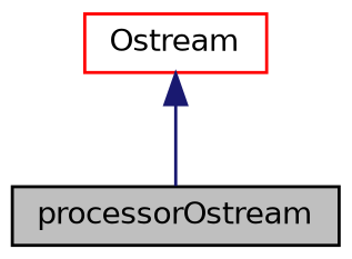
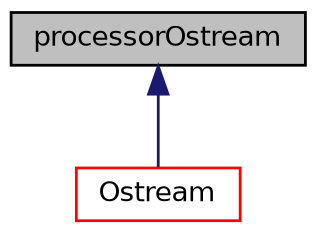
  digraph {
    node [fontname=Helvetica fontsize=10 shape=record style=filled]
    n1 [color=black fillcolor=grey75 fontcolor=black height=0.2 label=processorOstream width=0.4]
    n2 [color=red fillcolor=white height=0.2 label=Ostream width=0.4]
-   n2 -> n1 [color=midnightblue dir=back fontname=Helvetica fontsize=10 labelfontname=Helvetica labelfontsize=10 style=solid]
+   n1 -> n2 [color=midnightblue dir=back fontname=Helvetica fontsize=10 labelfontname=Helvetica labelfontsize=10 style=solid]
  }
